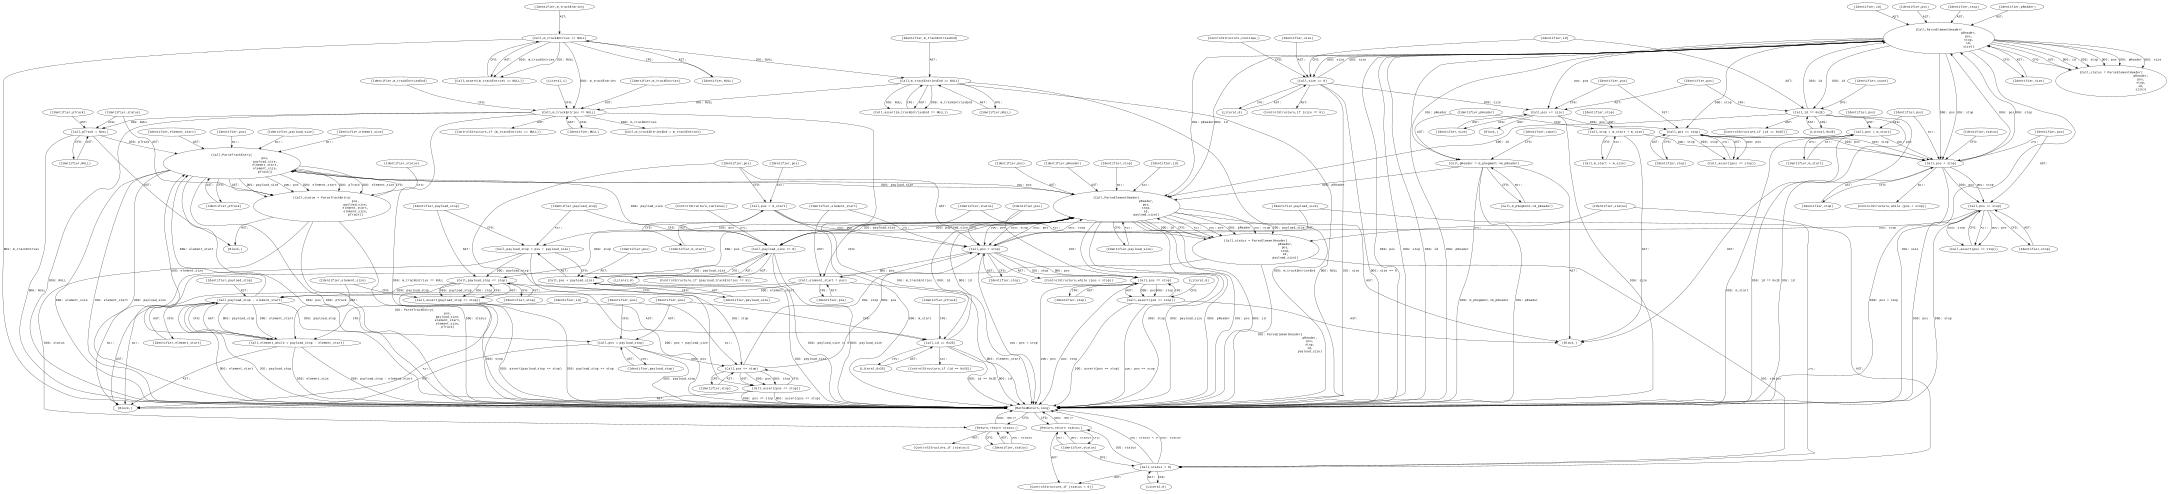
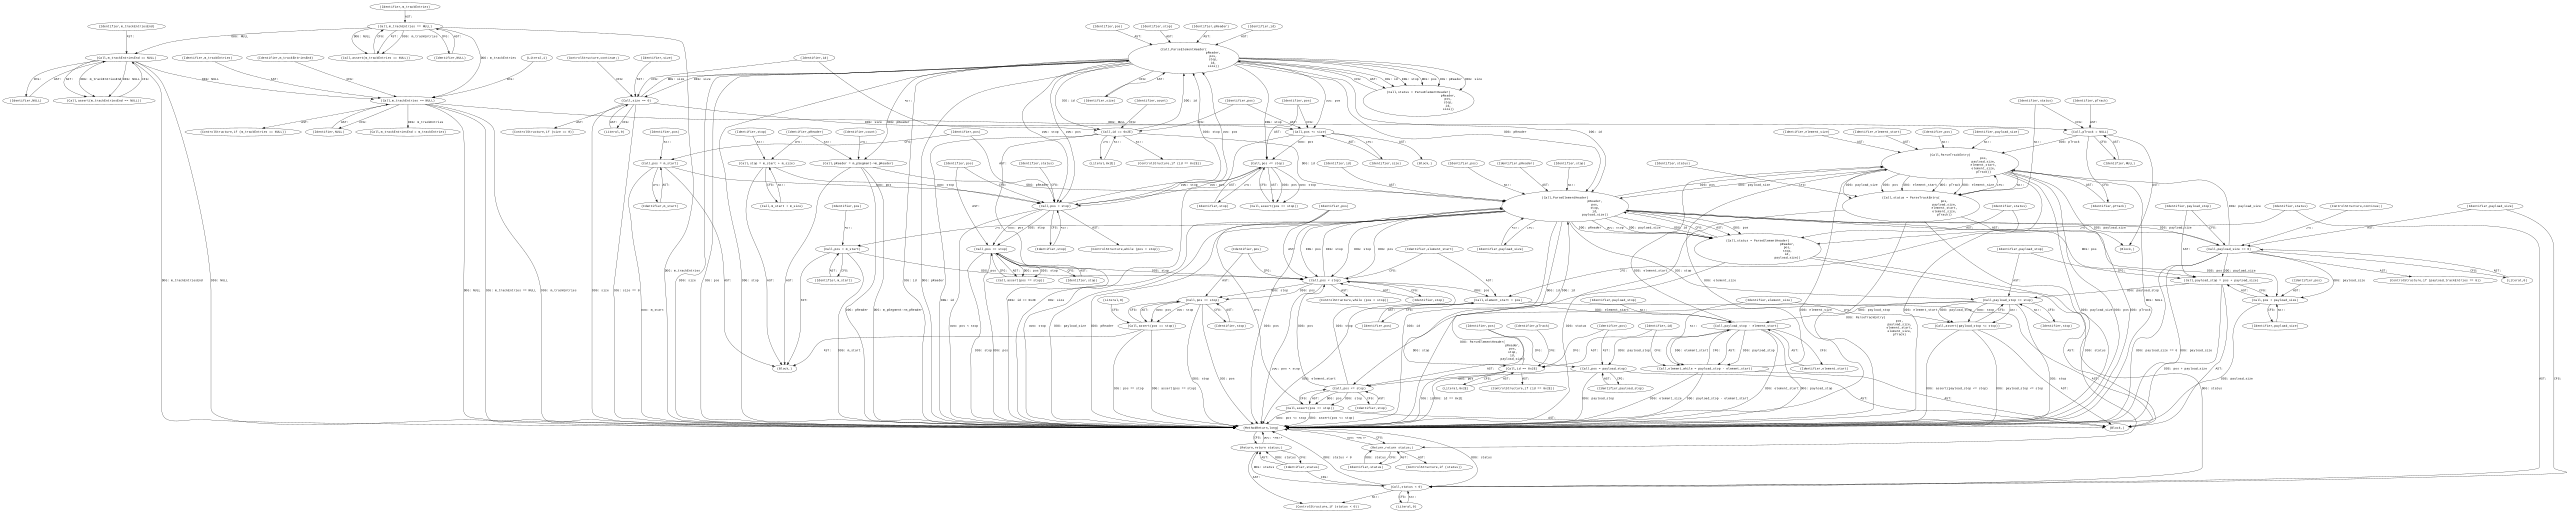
  digraph {
    fontname="Liberation Mono"
    node [fontname="Liberation Mono"]
    edge [fontname="Liberation Mono"]
    n1 [label="(Call,ParseTrackEntry(\n                                    pos,\n                                    payload_size,\n                                    element_start,\n                                    element_size,\n                                    pTrack))"]
    n2 [label="(Call,ParseElementHeader(\n                                pReader,\n                                pos,\n                                stop,\n                                id,\n                                payload_size))"]
    n3 [label="(Call,status = ParseTrackEntry(\n                                    pos,\n                                    payload_size,\n                                    element_start,\n                                    element_size,\n                                    pTrack))"]
    n4 [label="(Identifier,pTrack)"]
    n5 [label="(MethodReturn,long)"]
    n6 [label="(Call,pos < stop)"]
    n7 [label="(Call,payload_stop <= stop)"]
    n8 [label="(Call,payload_stop = pos + payload_size)"]
    n9 [label="(Call,payload_size == 0)"]
    n10 [label="(Call,id == 0x2E)"]
    n11 [label="(Call,status = ParseElementHeader(\n                                pReader,\n                                pos,\n                                stop,\n                                id,\n                                payload_size))"]
    n12 [label="(Call,pos + payload_size)"]
    n13 [label="(Identifier,payload_size)"]
    n14 [label="(Block,)"]
    n15 [label="(Return,return status;)"]
    n16 [label="(Return,return status;)"]
    n17 [label="(Call,element_start = pos)"]
    n18 [label="(Call,pos == stop)"]
    n19 [label="(ControlStructure,while (pos < stop))"]
    n20 [label="(Identifier,stop)"]
    n21 [label="(Call,pos <= stop)"]
    n22 [label="(Call,payload_stop - element_start)"]
    n23 [label="(Call,assert(payload_stop <= stop))"]
    n24 [label="(Identifier,stop)"]
    n25 [label="(Block,)"]
    n26 [label="(Literal,0)"]
    n27 [label="(ControlStructure,if (payload_trackEntries == 0))"]
    n28 [label="(Literal,0x2E)"]
    n29 [label="(ControlStructure,if (id == 0x2E))"]
    n30 [label="(Call,status < 0)"]
    n31 [label="(Identifier,payload_size)"]
    n32 [label="(Call,pReader = m_pSegment->m_pReader)"]
    n33 [label="(Block,)"]
-   n34 [label="(Call,m_pSegment->m_pReader)"]
    n35 [label="(Call,ParseElementHeader(\n                                pReader,\n                                pos,\n                                stop,\n                                id,\n                                size))"]
    n36 [label="(Call,pos < stop)"]
    n37 [label="(Call,pos <= stop)"]
    n38 [label="(Call,pos += size)"]
    n39 [label="(Call,size == 0)"]
    n40 [label="(Call,id == 0x2E)"]
    n41 [label="(Identifier,size)"]
    n42 [label="(Call,status = ParseElementHeader(\n                                pReader,\n                                pos,\n                                stop,\n                                id,\n                                size))"]
    n43 [label="(Call,pos == stop)"]
    n44 [label="(Identifier,stop)"]
    n45 [label="(ControlStructure,while (pos < stop))"]
    n46 [label="(Identifier,stop)"]
    n47 [label="(Call,assert(pos <= stop))"]
    n48 [label="(Block,)"]
    n49 [label="(Identifier,size)"]
    n50 [label="(ControlStructure,if (size == 0))"]
    n51 [label="(Literal,0)"]
    n52 [label="(ControlStructure,if (id == 0x2E))"]
    n53 [label="(Literal,0x2E)"]
    n54 [label="(Identifier,stop)"]
    n55 [label="(Call,assert(pos == stop))"]
    n56 [label="(Call,pos = m_start)"]
    n57 [label="(Identifier,m_start)"]
    n58 [label="(Call,stop = m_start + m_size)"]
    n59 [label="(Call,m_start + m_size)"]
    n60 [label="(Identifier,pos)"]
    n61 [label="(Call,assert(pos == stop))"]
    n62 [label="(Identifier,stop)"]
    n63 [label="(Call,assert(pos <= stop))"]
    n64 [label="(Identifier,stop)"]
    n65 [label="(Call,pos = payload_stop)"]
    n66 [label="(Identifier,payload_stop)"]
    n67 [label="(Call,element_while = payload_stop - element_start)"]
    n68 [label="(Identifier,element_start)"]
    n69 [label="(Call,pos = m_start)"]
    n70 [label="(Identifier,m_start)"]
    n71 [label="(Call,pTrack = NULL)"]
    n72 [label="(Identifier,NULL)"]
    n73 [label="(Call,m_trackEntries == NULL)"]
    n74 [label="(ControlStructure,if (m_trackEntries == NULL))"]
    n75 [label="(Identifier,NULL)"]
    n76 [label="(Call,m_trackEntriesEnd = m_trackEntries)"]
    n77 [label="(Call,m_trackEntries == NULL)"]
    n78 [label="(Call,m_trackEntriesEnd == NULL)"]
    n79 [label="(Call,assert(m_trackEntries == NULL))"]
    n80 [label="(Identifier,NULL)"]
    n81 [label="(Identifier,NULL)"]
    n82 [label="(Call,assert(m_trackEntriesEnd == NULL))"]
    n83 [label="(Identifier,status)"]
    n84 [label="(ControlStructure,if (status))"]
    n85 [label="(Literal,0)"]
    n86 [label="(ControlStructure,if (status < 0))"]
    n87 [label="(Identifier,status)"]
    n88 [label="(Identifier,count)"]
    n89 [label="(Identifier,payload_stop)"]
    n90 [label="(Identifier,payload_size)"]
    n91 [label="(Identifier,element_size)"]
    n92 [label="(Identifier,pos)"]
    n93 [label="(Identifier,pTrack)"]
    n94 [label="(Identifier,id)"]
    n95 [label="(Identifier,stop)"]
    n96 [label="(Identifier,pos)"]
    n97 [label="(Identifier,pos)"]
    n98 [label="(Identifier,pos)"]
    n99 [label="(Identifier,stop)"]
    n100 [label="(Identifier,pos)"]
    n101 [label="(Identifier,status)"]
    n102 [label="(Identifier,pReader)"]
    n103 [label="(Identifier,pos)"]
    n104 [label="(Identifier,status)"]
    n105 [label="(Identifier,element_start)"]
    n106 [label="(Identifier,m_trackEntriesEnd)"]
    n107 [label="(Literal,0)"]
    n108 [label="(Identifier,payload_stop)"]
    n109 [label="(Identifier,id)"]
    n110 [label="(Identifier,pReader)"]
    n111 [label="(Identifier,element_size)"]
    n112 [label="(Identifier,status)"]
    n113 [label="(Identifier,pReader)"]
    n114 [label="(Identifier,pos)"]
    n115 [label="(Identifier,status)"]
    n116 [label="(Identifier,pos)"]
    n117 [label="(ControlStructure,continue;)"]
    n118 [label="(Identifier,size)"]
    n119 [label="(Identifier,payload_size)"]
    n120 [label="(Literal,1)"]
    n121 [label="(Identifier,pos)"]
    n122 [label="(Identifier,m_trackEntries)"]
    n123 [label="(Identifier,element_start)"]
    n124 [label="(Identifier,m_trackEntries)"]
    n125 [label="(Identifier,pos)"]
    n126 [label="(Identifier,id)"]
    n127 [label="(Identifier,payload_stop)"]
    n128 [label="(Identifier,pos)"]
    n129 [label="(Identifier,status)"]
    n130 [label="(Identifier,stop)"]
    n131 [label="(ControlStructure,continue;)"]
    n132 [label="(Identifier,pos)"]
    n133 [label="(Identifier,m_trackEntriesEnd)"]
    n134 [label="(Identifier,pos)"]
    n135 [label="(Identifier,pTrack)"]
    n136 [label="(Identifier,count)"]
    n137 [label="(Identifier,id)"]
    n138 [label="(Identifier,pos)"]
    n1 -> n2 [label="DDG: payload_size"]
    n1 -> n3 [label="AST: "]
    n1 -> n3 [label="DDG: payload_size"]
    n1 -> n3 [label="DDG: pos"]
    n1 -> n3 [label="DDG: element_start"]
    n1 -> n3 [label="DDG: pTrack"]
    n1 -> n3 [label="DDG: element_size"]
    n1 -> n4 [label="CFG: "]
    n1 -> n5 [label="DDG: element_size"]
    n1 -> n5 [label="DDG: element_start"]
    n1 -> n5 [label="DDG: payload_size"]
    n1 -> n5 [label="DDG: pos"]
    n1 -> n5 [label="DDG: pTrack"]
    n2 -> n1 [label="DDG: pos"]
    n2 -> n5 [label="DDG: stop"]
    n2 -> n5 [label="DDG: payload_size"]
    n2 -> n5 [label="DDG: pReader"]
    n2 -> n5 [label="DDG: pos"]
    n2 -> n5 [label="DDG: id"]
    n2 -> n6 [label="DDG: pos"]
    n2 -> n6 [label="DDG: stop"]
    n2 -> n7 [label="DDG: stop"]
    n2 -> n8 [label="DDG: pos"]
    n2 -> n9 [label="DDG: payload_size"]
    n2 -> n10 [label="DDG: id"]
    n2 -> n11 [label="AST: "]
    n2 -> n11 [label="DDG: pos"]
    n2 -> n11 [label="DDG: pReader"]
    n2 -> n11 [label="DDG: stop"]
    n2 -> n11 [label="DDG: payload_size"]
    n2 -> n11 [label="DDG: id"]
    n2 -> n12 [label="DDG: pos"]
    n2 -> n13 [label="CFG: "]
    n3 -> n1 [label="CFG: "]
    n3 -> n5 [label="DDG: ParseTrackEntry(\n                                    pos,\n                                    payload_size,\n                                    element_start,\n                                    element_size,\n                                    pTrack)"]
    n3 -> n5 [label="DDG: status"]
    n3 -> n14 [label="AST: "]
    n3 -> n15 [label="DDG: status"]
    n4 -> n1 [label="AST: "]
    n5 -> n15 [label="CFG: "]
    n5 -> n16 [label="CFG: "]
    n6 -> n2 [label="DDG: pos"]
    n6 -> n2 [label="DDG: stop"]
    n6 -> n5 [label="DDG: pos < stop"]
    n6 -> n17 [label="DDG: pos"]
    n6 -> n18 [label="DDG: pos"]
    n6 -> n18 [label="DDG: stop"]
    n6 -> n19 [label="AST: "]
    n6 -> n20 [label="CFG: "]
    n7 -> n5 [label="DDG: stop"]
    n7 -> n21 [label="DDG: stop"]
    n7 -> n22 [label="DDG: payload_stop"]
    n7 -> n23 [label="AST: "]
    n7 -> n23 [label="DDG: payload_stop"]
    n7 -> n23 [label="DDG: stop"]
    n7 -> n24 [label="CFG: "]
    n8 -> n5 [label="DDG: pos + payload_size"]
    n8 -> n7 [label="DDG: payload_stop"]
    n8 -> n12 [label="CFG: "]
    n8 -> n25 [label="AST: "]
    n9 -> n1 [label="DDG: payload_size"]
    n9 -> n2 [label="DDG: payload_size"]
    n9 -> n5 [label="DDG: payload_size == 0"]
    n9 -> n5 [label="DDG: payload_size"]
+   n9 -> n8 [label="DDG: payload_size"]
    n9 -> n12 [label="DDG: payload_size"]
    n9 -> n26 [label="CFG: "]
    n9 -> n27 [label="AST: "]
    n10 -> n2 [label="DDG: id"]
    n10 -> n5 [label="DDG: id"]
    n10 -> n5 [label="DDG: id == 0x2E"]
    n10 -> n28 [label="CFG: "]
    n10 -> n29 [label="AST: "]
    n11 -> n2 [label="CFG: "]
    n11 -> n5 [label="DDG: ParseElementHeader(\n                                pReader,\n                                pos,\n                                stop,\n                                id,\n                                payload_size)"]
    n11 -> n25 [label="AST: "]
    n11 -> n30 [label="DDG: status"]
    n12 -> n5 [label="DDG: payload_size"]
    n12 -> n8 [label="AST: "]
    n12 -> n31 [label="CFG: "]
    n13 -> n2 [label="AST: "]
    n15 -> n5 [label="DDG: <RET>"]
    n15 -> n83 [label="CFG: "]
    n15 -> n84 [label="AST: "]
    n16 -> n5 [label="DDG: <RET>"]
    n16 -> n86 [label="AST: "]
    n16 -> n87 [label="CFG: "]
    n17 -> n5 [label="DDG: element_start"]
    n17 -> n22 [label="DDG: element_start"]
    n17 -> n25 [label="AST: "]
    n17 -> n60 [label="CFG: "]
    n18 -> n5 [label="DDG: stop"]
    n18 -> n5 [label="DDG: pos"]
    n18 -> n61 [label="AST: "]
    n18 -> n61 [label="DDG: pos"]
    n18 -> n61 [label="DDG: stop"]
    n18 -> n62 [label="CFG: "]
    n20 -> n6 [label="AST: "]
    n21 -> n6 [label="DDG: pos"]
    n21 -> n6 [label="DDG: stop"]
    n21 -> n63 [label="AST: "]
    n21 -> n63 [label="DDG: pos"]
    n21 -> n63 [label="DDG: stop"]
    n21 -> n64 [label="CFG: "]
    n22 -> n1 [label="DDG: element_start"]
    n22 -> n5 [label="DDG: element_start"]
    n22 -> n5 [label="DDG: payload_stop"]
    n22 -> n65 [label="DDG: payload_stop"]
    n22 -> n67 [label="AST: "]
    n22 -> n67 [label="DDG: payload_stop"]
    n22 -> n67 [label="DDG: element_start"]
    n22 -> n68 [label="CFG: "]
    n23 -> n5 [label="DDG: assert(payload_stop <= stop)"]
    n23 -> n5 [label="DDG: payload_stop <= stop"]
    n23 -> n7 [label="CFG: "]
    n23 -> n25 [label="AST: "]
    n24 -> n7 [label="AST: "]
    n26 -> n9 [label="AST: "]
    n28 -> n10 [label="AST: "]
    n30 -> n5 [label="DDG: status < 0"]
    n30 -> n5 [label="DDG: status"]
    n30 -> n16 [label="DDG: status"]
    n30 -> n85 [label="CFG: "]
    n30 -> n86 [label="AST: "]
    n31 -> n12 [label="AST: "]
    n32 -> n2 [label="DDG: pReader"]
    n32 -> n5 [label="DDG: pReader"]
    n32 -> n5 [label="DDG: m_pSegment->m_pReader"]
    n32 -> n33 [label="AST: "]
-   n32 -> n34 [label="CFG: "]
-   n34 -> n32 [label="AST: "]
    n35 -> n2 [label="DDG: pReader"]
    n35 -> n2 [label="DDG: id"]
    n35 -> n5 [label="DDG: size"]
    n35 -> n5 [label="DDG: pos"]
    n35 -> n5 [label="DDG: stop"]
    n35 -> n5 [label="DDG: id"]
    n35 -> n5 [label="DDG: pReader"]
    n35 -> n32 [label="DDG: pReader"]
    n35 -> n36 [label="DDG: pos"]
    n35 -> n36 [label="DDG: stop"]
    n35 -> n37 [label="DDG: stop"]
    n35 -> n38 [label="DDG: pos"]
    n35 -> n39 [label="DDG: size"]
    n35 -> n40 [label="DDG: id"]
    n35 -> n41 [label="CFG: "]
    n35 -> n42 [label="AST: "]
    n35 -> n42 [label="DDG: id"]
    n35 -> n42 [label="DDG: stop"]
    n35 -> n42 [label="DDG: pos"]
    n35 -> n42 [label="DDG: pReader"]
    n35 -> n42 [label="DDG: size"]
    n36 -> n5 [label="DDG: pos < stop"]
    n36 -> n35 [label="DDG: pos"]
    n36 -> n35 [label="DDG: stop"]
    n36 -> n43 [label="DDG: pos"]
    n36 -> n43 [label="DDG: stop"]
    n36 -> n44 [label="CFG: "]
    n36 -> n45 [label="AST: "]
    n37 -> n36 [label="DDG: pos"]
    n37 -> n36 [label="DDG: stop"]
    n37 -> n46 [label="CFG: "]
    n37 -> n47 [label="AST: "]
    n37 -> n47 [label="DDG: pos"]
    n37 -> n47 [label="DDG: stop"]
    n38 -> n5 [label="DDG: size"]
    n38 -> n37 [label="DDG: pos"]
    n38 -> n48 [label="AST: "]
    n38 -> n49 [label="CFG: "]
    n39 -> n5 [label="DDG: size"]
    n39 -> n5 [label="DDG: size == 0"]
    n39 -> n35 [label="DDG: size"]
    n39 -> n38 [label="DDG: size"]
    n39 -> n50 [label="AST: "]
    n39 -> n51 [label="CFG: "]
    n40 -> n2 [label="DDG: id"]
    n40 -> n5 [label="DDG: id"]
    n40 -> n5 [label="DDG: id == 0x2E"]
    n40 -> n35 [label="DDG: id"]
    n40 -> n52 [label="AST: "]
    n40 -> n53 [label="CFG: "]
    n41 -> n35 [label="AST: "]
    n42 -> n35 [label="CFG: "]
    n43 -> n5 [label="DDG: pos"]
    n43 -> n5 [label="DDG: stop"]
    n43 -> n6 [label="DDG: stop"]
    n43 -> n54 [label="CFG: "]
    n43 -> n55 [label="AST: "]
    n43 -> n55 [label="DDG: pos"]
    n43 -> n55 [label="DDG: stop"]
    n44 -> n36 [label="AST: "]
    n46 -> n37 [label="AST: "]
    n47 -> n37 [label="CFG: "]
    n49 -> n38 [label="AST: "]
    n51 -> n39 [label="AST: "]
    n53 -> n40 [label="AST: "]
    n54 -> n43 [label="AST: "]
    n55 -> n43 [label="CFG: "]
    n56 -> n5 [label="DDG: m_start"]
    n56 -> n33 [label="AST: "]
    n56 -> n36 [label="DDG: pos"]
    n56 -> n57 [label="CFG: "]
    n57 -> n56 [label="AST: "]
    n58 -> n33 [label="AST: "]
    n58 -> n36 [label="DDG: stop"]
    n58 -> n59 [label="CFG: "]
    n59 -> n58 [label="AST: "]
    n60 -> n17 [label="AST: "]
    n61 -> n5 [label="DDG: assert(pos == stop)"]
    n61 -> n5 [label="DDG: pos == stop"]
    n61 -> n18 [label="CFG: "]
    n61 -> n33 [label="AST: "]
    n62 -> n18 [label="AST: "]
    n63 -> n5 [label="DDG: assert(pos <= stop)"]
    n63 -> n5 [label="DDG: pos <= stop"]
    n63 -> n21 [label="CFG: "]
    n63 -> n25 [label="AST: "]
    n64 -> n21 [label="AST: "]
    n65 -> n5 [label="DDG: payload_stop"]
    n65 -> n21 [label="DDG: pos"]
    n65 -> n25 [label="AST: "]
    n65 -> n66 [label="CFG: "]
    n66 -> n65 [label="AST: "]
    n67 -> n1 [label="DDG: element_size"]
    n67 -> n5 [label="DDG: element_size"]
    n67 -> n5 [label="DDG: payload_stop - element_start"]
    n67 -> n22 [label="CFG: "]
    n67 -> n25 [label="AST: "]
    n68 -> n22 [label="AST: "]
    n69 -> n5 [label="DDG: m_start"]
    n69 -> n6 [label="DDG: pos"]
    n69 -> n33 [label="AST: "]
    n69 -> n70 [label="CFG: "]
    n70 -> n69 [label="AST: "]
    n71 -> n1 [label="DDG: pTrack"]
    n71 -> n5 [label="DDG: NULL"]
    n71 -> n14 [label="AST: "]
    n71 -> n72 [label="CFG: "]
    n72 -> n71 [label="AST: "]
    n73 -> n5 [label="DDG: m_trackEntries == NULL"]
    n73 -> n5 [label="DDG: m_trackEntries"]
    n73 -> n5 [label="DDG: NULL"]
    n73 -> n71 [label="DDG: NULL"]
    n73 -> n74 [label="AST: "]
    n73 -> n75 [label="CFG: "]
    n73 -> n76 [label="DDG: m_trackEntries"]
    n75 -> n73 [label="AST: "]
    n77 -> n5 [label="DDG: m_trackEntries"]
    n77 -> n73 [label="DDG: m_trackEntries"]
    n77 -> n78 [label="DDG: NULL"]
    n77 -> n79 [label="AST: "]
    n77 -> n79 [label="DDG: m_trackEntries"]
    n77 -> n79 [label="DDG: NULL"]
    n77 -> n80 [label="CFG: "]
    n78 -> n5 [label="DDG: m_trackEntriesEnd"]
    n78 -> n5 [label="DDG: NULL"]
    n78 -> n73 [label="DDG: NULL"]
    n78 -> n81 [label="CFG: "]
    n78 -> n82 [label="AST: "]
    n78 -> n82 [label="DDG: m_trackEntriesEnd"]
    n78 -> n82 [label="DDG: NULL"]
    n79 -> n77 [label="CFG: "]
    n80 -> n77 [label="AST: "]
    n81 -> n78 [label="AST: "]
    n82 -> n78 [label="CFG: "]
    n83 -> n15 [label="AST: "]
    n83 -> n15 [label="DDG: status"]
    n85 -> n30 [label="AST: "]
    n87 -> n16 [label="AST: "]
    n87 -> n16 [label="DDG: status"]
    n87 -> n30 [label="CFG: "]
    n88 -> n40 [label="CFG: "]
    n89 -> n7 [label="AST: "]
    n89 -> n8 [label="CFG: "]
    n90 -> n1 [label="AST: "]
    n91 -> n1 [label="AST: "]
    n92 -> n36 [label="CFG: "]
    n92 -> n43 [label="AST: "]
    n93 -> n71 [label="AST: "]
    n94 -> n2 [label="AST: "]
    n95 -> n35 [label="AST: "]
    n96 -> n2 [label="AST: "]
    n97 -> n6 [label="CFG: "]
    n97 -> n18 [label="AST: "]
    n98 -> n69 [label="AST: "]
    n99 -> n58 [label="AST: "]
    n100 -> n12 [label="AST: "]
    n101 -> n3 [label="AST: "]
    n101 -> n71 [label="CFG: "]
    n102 -> n2 [label="AST: "]
    n103 -> n37 [label="AST: "]
    n103 -> n38 [label="CFG: "]
    n104 -> n3 [label="CFG: "]
    n105 -> n6 [label="CFG: "]
    n105 -> n17 [label="AST: "]
    n106 -> n78 [label="AST: "]
    n107 -> n61 [label="CFG: "]
    n108 -> n22 [label="AST: "]
    n109 -> n39 [label="CFG: "]
    n109 -> n40 [label="AST: "]
    n110 -> n35 [label="AST: "]
    n111 -> n23 [label="CFG: "]
    n111 -> n67 [label="AST: "]
    n112 -> n36 [label="CFG: "]
    n113 -> n32 [label="AST: "]
    n113 -> n58 [label="CFG: "]
    n114 -> n36 [label="AST: "]
    n114 -> n56 [label="CFG: "]
    n115 -> n11 [label="CFG: "]
    n115 -> n30 [label="AST: "]
    n116 -> n21 [label="AST: "]
    n116 -> n65 [label="CFG: "]
    n117 -> n9 [label="CFG: "]
    n118 -> n39 [label="AST: "]
    n119 -> n9 [label="AST: "]
    n119 -> n30 [label="CFG: "]
    n120 -> n73 [label="CFG: "]
    n121 -> n38 [label="AST: "]
    n121 -> n40 [label="CFG: "]
    n122 -> n77 [label="AST: "]
    n123 -> n1 [label="AST: "]
    n124 -> n73 [label="AST: "]
    n125 -> n1 [label="AST: "]
    n126 -> n35 [label="AST: "]
    n127 -> n8 [label="AST: "]
    n127 -> n9 [label="CFG: "]
    n128 -> n10 [label="CFG: "]
    n128 -> n65 [label="AST: "]
    n129 -> n11 [label="AST: "]
    n129 -> n17 [label="CFG: "]
    n130 -> n2 [label="AST: "]
    n131 -> n39 [label="CFG: "]
    n132 -> n6 [label="AST: "]
    n132 -> n63 [label="CFG: "]
    n132 -> n69 [label="CFG: "]
    n133 -> n73 [label="CFG: "]
    n134 -> n56 [label="AST: "]
    n135 -> n10 [label="CFG: "]
    n136 -> n32 [label="CFG: "]
    n137 -> n10 [label="AST: "]
    n137 -> n67 [label="CFG: "]
    n138 -> n35 [label="AST: "]
  }
